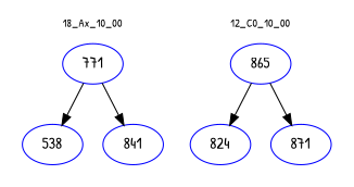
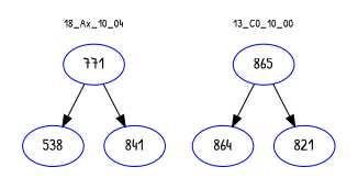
  digraph {
    fontname="Patrick Hand"
    node [color=blue fontname="Patrick Hand"]
    edge [color=black fontname="Patrick Hand"]
    n1 [label=771]
    n2 [label=538]
    n3 [label=841]
    n4 [label=865]
-   n5 [label=824]
-   n6 [label=871]
+   n5 [label=864]
+   n6 [label=821]
    subgraph cluster_1 {
      color=white
      fontsize=10
-     label="18_Ax_10_00"
+     label="18_Ax_10_04"
      n1
      n2
      n3
    }
    subgraph cluster_2 {
      color=white
      fontsize=10
-     label="12_C0_10_00"
+     label="13_C0_10_00"
      n4
      n5
      n6
    }
    n1 -> n2
    n1 -> n3
    n4 -> n5
    n4 -> n6
  }
